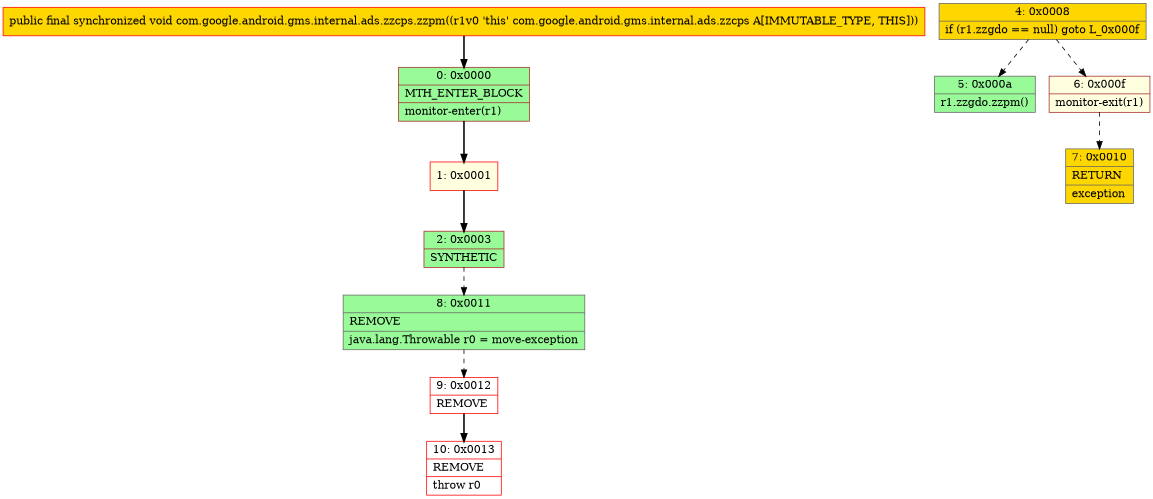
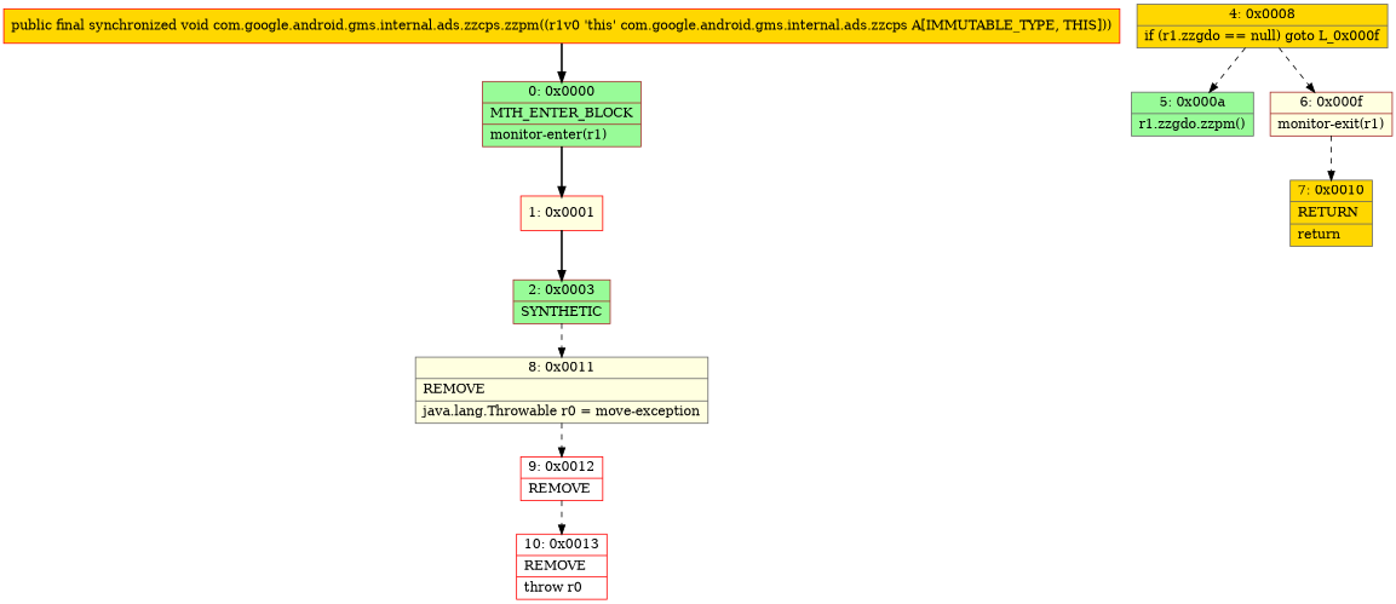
  digraph {
    node [color=red fillcolor=palegreen shape=record style=filled]
    edge [style=dashed]
    n1 [color=brown label="{0\:\ 0x0000|MTH_ENTER_BLOCK\l|monitor\-enter(r1)\l}"]
    n2 [fillcolor=lightyellow label="{1\:\ 0x0001}"]
    n3 [color=brown label="{2\:\ 0x0003|SYNTHETIC\l}"]
-   n4 [color=gray40 label="{8\:\ 0x0011|REMOVE\l|java.lang.Throwable r0 = move\-exception\l}"]
+   n4 [color=gray40 fillcolor=lightyellow label="{8\:\ 0x0011|REMOVE\l|java.lang.Throwable r0 = move\-exception\l}"]
    n5 [fillcolor=white label="{9\:\ 0x0012|REMOVE\l}"]
    n6 [color=gray40 fillcolor=gold label="{4\:\ 0x0008|if (r1.zzgdo == null) goto L_0x000f\l}"]
    n7 [color=gray40 label="{5\:\ 0x000a|r1.zzgdo.zzpm()\l}"]
    n8 [color=brown fillcolor=lightyellow label="{6\:\ 0x000f|monitor\-exit(r1)\l}"]
-   n9 [color=gray40 fillcolor=gold label="{7\:\ 0x0010|RETURN\l|exception\l}"]
+   n9 [color=gray40 fillcolor=gold label="{7\:\ 0x0010|RETURN\l|return\l}"]
    n10 [fillcolor=white label="{10\:\ 0x0013|REMOVE\l|throw r0\l}"]
    n11 [fillcolor=gold label="{public final synchronized void com.google.android.gms.internal.ads.zzcps.zzpm((r1v0 'this' com.google.android.gms.internal.ads.zzcps A[IMMUTABLE_TYPE, THIS])) }"]
    n1 -> n2 [style=bold]
    n2 -> n3 [style=bold]
    n3 -> n4
    n4 -> n5
-   n5 -> n10 [style=bold]
+   n5 -> n10
    n6 -> n7
    n6 -> n8
    n8 -> n9
    n11 -> n1 [style=bold]
  }
